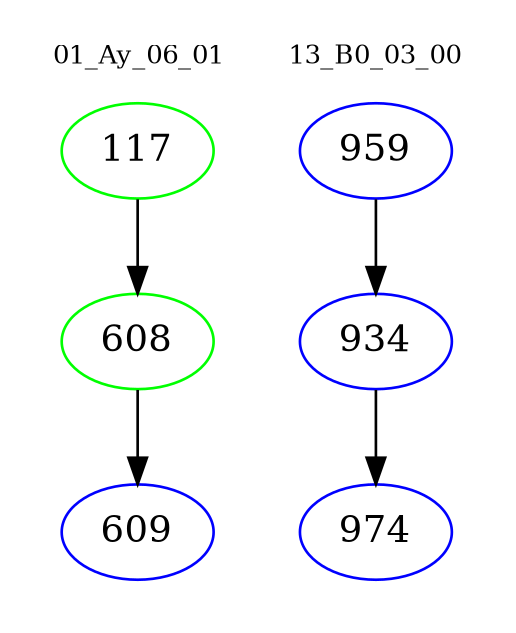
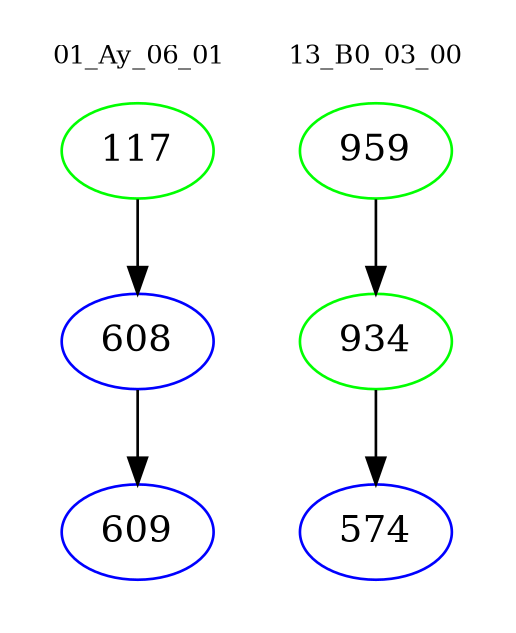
  digraph {
    node [color=blue]
    edge [color=black]
    n1 [color=green label=117]
-   n2 [color=green label=608]
+   n2 [label=608]
    n3 [label=609]
-   n4 [label=959]
-   n5 [label=934]
-   n6 [label=974]
+   n4 [color=green label=959]
+   n5 [color=green label=934]
+   n6 [label=574]
    subgraph cluster_1 {
      color=white
      fontsize=10
      label="01_Ay_06_01"
      n1
      n2
      n3
    }
    subgraph cluster_2 {
      color=white
      fontsize=10
      label="13_B0_03_00"
      n4
      n5
      n6
    }
    n1 -> n2
    n2 -> n3
    n4 -> n5
    n5 -> n6
  }
